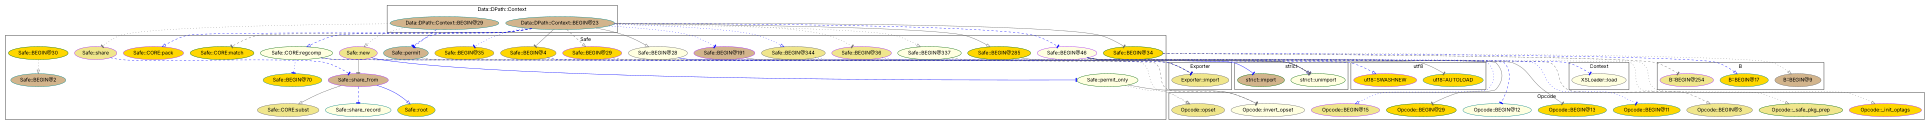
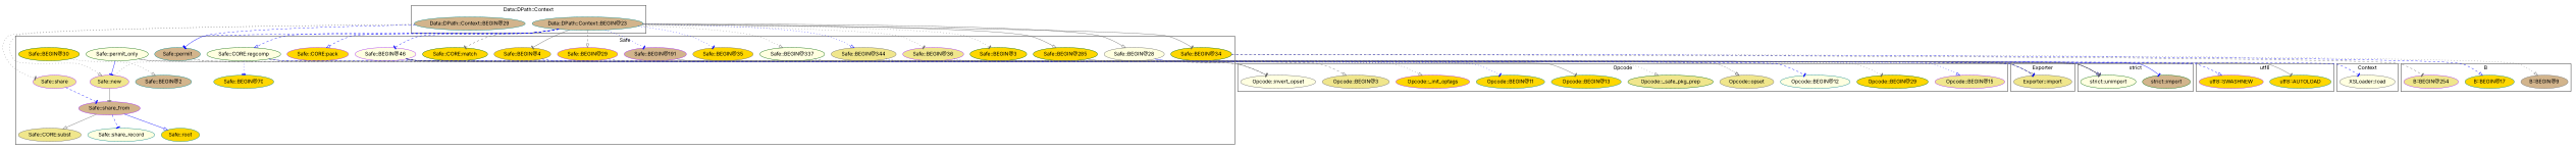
  digraph {
    fontname=Inter
    node [color=purple fillcolor=gold fontname=Inter style=filled]
    edge [arrowhead=tee color=gray40 fontname=Inter style=dashed]
    "Opcode::BEGIN@15" [fillcolor=khaki]
    "Opcode::BEGIN@29" [color=darkgreen]
    "Opcode::opset" [color=gray40 fillcolor=khaki]
    "Opcode::BEGIN@12" [color=teal fillcolor=lightyellow]
    "Opcode::_safe_pkg_prep" [color=darkgreen fillcolor=khaki]
    "Opcode::BEGIN@13" [color=teal]
    "Opcode::BEGIN@11" [color=teal]
    "Opcode::_init_optags"
    "Opcode::invert_opset" [color=gray40 fillcolor=lightyellow]
    "Opcode::BEGIN@3" [color=gray40 fillcolor=khaki]
    "Data::DPath::Context::BEGIN@29" [color=teal fillcolor=tan]
    "Data::DPath::Context::BEGIN@23" [color=teal fillcolor=tan]
    "Safe::permit" [color=teal fillcolor=tan]
    "Safe::BEGIN@70" [color=teal]
    "Safe::CORE:subst" [color=gray40 fillcolor=khaki]
    "Safe::BEGIN@29"
    "Safe::BEGIN@28" [color=gray40 fillcolor=lightyellow]
    "Safe::BEGIN@2" [color=teal fillcolor=tan]
    "Safe::CORE:match" [color=darkgreen]
    "Safe::CORE:regcomp" [color=darkgreen fillcolor=lightyellow]
    "Safe::CORE:pack"
    "Safe::BEGIN@36" [fillcolor=khaki]
    "Safe::share_from" [fillcolor=tan]
    "Safe::BEGIN@344" [color=gray40 fillcolor=khaki]
    "Safe::BEGIN@46" [fillcolor=lightyellow]
    "Safe::new" [fillcolor=khaki]
    "Safe::BEGIN@30" [color=darkgreen]
+   "Safe::BEGIN@3" [color=darkgreen]
    "Safe::BEGIN@34" [color=darkgreen]
    "Safe::share_record" [color=teal fillcolor=lightyellow]
    "Safe::BEGIN@4" [color=gray40]
    "Safe::BEGIN@337" [color=darkgreen fillcolor=lightyellow]
    "Safe::BEGIN@191" [fillcolor=tan]
    "Safe::root" [color=teal]
    "Safe::permit_only" [color=darkgreen fillcolor=lightyellow]
    "Safe::BEGIN@35" [color=gray40]
    "Safe::BEGIN@285" [color=darkgreen]
    "Safe::share" [fillcolor=khaki]
    "B::BEGIN@9" [color=gray40 fillcolor=tan]
    "B::BEGIN@17" [color=teal]
    "B::BEGIN@254" [fillcolor=khaki]
    "strict::import" [color=darkgreen fillcolor=tan]
    "strict::unimport" [color=darkgreen fillcolor=lightyellow]
    "XSLoader::load" [color=gray40 fillcolor=lightyellow]
    "Exporter::import" [color=gray40 fillcolor=khaki]
    "utf8::AUTOLOAD" [color=teal]
    "utf8::SWASHNEW"
    subgraph cluster_1 {
      label=Opcode
      "Opcode::BEGIN@15"
      "Opcode::BEGIN@29"
      "Opcode::opset"
      "Opcode::BEGIN@12"
      "Opcode::_safe_pkg_prep"
      "Opcode::BEGIN@13"
      "Opcode::BEGIN@11"
      "Opcode::_init_optags"
      "Opcode::invert_opset"
      "Opcode::BEGIN@3"
    }
    subgraph cluster_2 {
      label="Data::DPath::Context"
      "Data::DPath::Context::BEGIN@29"
      "Data::DPath::Context::BEGIN@23"
    }
    subgraph cluster_3 {
      label=Safe
      "Safe::permit"
      "Safe::BEGIN@70"
      "Safe::CORE:subst"
      "Safe::BEGIN@29"
      "Safe::BEGIN@28"
      "Safe::BEGIN@2"
      "Safe::CORE:match"
      "Safe::CORE:regcomp"
      "Safe::CORE:pack"
      "Safe::BEGIN@36"
      "Safe::share_from"
      "Safe::BEGIN@344"
      "Safe::BEGIN@46"
      "Safe::new"
      "Safe::BEGIN@30"
+     "Safe::BEGIN@3"
      "Safe::BEGIN@34"
      "Safe::share_record"
      "Safe::BEGIN@4"
      "Safe::BEGIN@337"
      "Safe::BEGIN@191"
      "Safe::root"
      "Safe::permit_only"
      "Safe::BEGIN@35"
      "Safe::BEGIN@285"
      "Safe::share"
    }
    subgraph cluster_4 {
      label=B
      "B::BEGIN@9"
      "B::BEGIN@17"
      "B::BEGIN@254"
    }
    subgraph cluster_5 {
      label="strict"
      "strict::import"
      "strict::unimport"
    }
    subgraph cluster_6 {
      label=Context
      "XSLoader::load"
    }
    subgraph cluster_7 {
      label=Exporter
      "Exporter::import"
    }
    subgraph cluster_8 {
      label=utf8
      "utf8::AUTOLOAD"
      "utf8::SWASHNEW"
    }
    "Data::DPath::Context::BEGIN@29" -> "Safe::permit" [color=blue]
    "Data::DPath::Context::BEGIN@29" -> "Safe::new" [arrowhead=onormal style=dotted]
    "Data::DPath::Context::BEGIN@29" -> "Safe::share" [style=dotted]
    "Data::DPath::Context::BEGIN@23" -> "Safe::permit" [color=blue]
    "Data::DPath::Context::BEGIN@23" -> "Safe::BEGIN@29" [arrowhead=onormal]
    "Data::DPath::Context::BEGIN@23" -> "Safe::BEGIN@28" [arrowhead=onormal style=solid]
    "Data::DPath::Context::BEGIN@23" -> "Safe::CORE:match"
    "Data::DPath::Context::BEGIN@23" -> "Safe::CORE:regcomp" [arrowhead=onormal color=blue]
    "Data::DPath::Context::BEGIN@23" -> "Safe::CORE:pack" [arrowhead=onormal color=blue]
    "Data::DPath::Context::BEGIN@23" -> "Safe::BEGIN@36" [style=dotted]
    "Data::DPath::Context::BEGIN@23" -> "Safe::BEGIN@344" [arrowhead=onormal color=blue style=dotted]
    "Data::DPath::Context::BEGIN@23" -> "Safe::BEGIN@46" [color=blue]
+   "Data::DPath::Context::BEGIN@23" -> "Safe::BEGIN@3" [style=dotted]
    "Data::DPath::Context::BEGIN@23" -> "Safe::BEGIN@34" [style=solid]
    "Data::DPath::Context::BEGIN@23" -> "Safe::BEGIN@4" [style=solid]
    "Data::DPath::Context::BEGIN@23" -> "Safe::BEGIN@337" [arrowhead=onormal style=dotted]
    "Data::DPath::Context::BEGIN@23" -> "Safe::BEGIN@191" [color=blue style=dotted]
    "Data::DPath::Context::BEGIN@23" -> "Safe::BEGIN@35" [color=blue style=dotted]
    "Data::DPath::Context::BEGIN@23" -> "Safe::BEGIN@285" [arrowhead=onormal style=solid]
    "Safe::permit" -> "Opcode::opset" [arrowhead=onormal style=dotted]
    "Safe::permit" -> "Opcode::invert_opset"
    "Safe::BEGIN@29" -> "Exporter::import"
    "Safe::BEGIN@28" -> "strict::import" [color=blue style=solid]
    "Safe::CORE:regcomp" -> "Safe::BEGIN@70" [color=blue style=dotted]
    "Safe::CORE:regcomp" -> "utf8::AUTOLOAD" [style=solid]
    "Safe::CORE:regcomp" -> "utf8::SWASHNEW" [arrowhead=onormal color=blue]
    "Safe::BEGIN@36" -> "strict::unimport" [arrowhead=onormal color=blue style=dotted]
    "Safe::share_from" -> "Safe::CORE:subst" [arrowhead=onormal style=solid]
    "Safe::share_from" -> "Safe::share_record" [color=blue]
    "Safe::share_from" -> "Safe::root" [arrowhead=onormal color=blue style=solid]
    "Safe::BEGIN@344" -> "strict::unimport" [color=blue style=dotted]
    "Safe::BEGIN@46" -> "Opcode::BEGIN@15" [arrowhead=onormal color=blue style=dotted]
-   "Safe::BEGIN@46" -> "Opcode::BEGIN@29" [style=solid]
+   "Safe::BEGIN@46" -> "Opcode::BEGIN@29" [style=dotted]
    "Safe::BEGIN@46" -> "Opcode::BEGIN@12" [color=blue]
    "Safe::BEGIN@46" -> "Opcode::BEGIN@13" [style=solid]
    "Safe::BEGIN@46" -> "Opcode::BEGIN@11" [color=blue style=dotted]
-   "Safe::BEGIN@34" -> "Opcode::_init_optags" [arrowhead=onormal style=dotted]
+   "Safe::BEGIN@46" -> "Opcode::_init_optags" [arrowhead=onormal style=dotted]
    "Safe::BEGIN@46" -> "Opcode::BEGIN@3" [arrowhead=onormal]
    "Safe::BEGIN@46" -> "XSLoader::load" [color=blue]
-   "Safe::BEGIN@46" -> "Exporter::import" [style=solid]
+   "Safe::BEGIN@46" -> "Exporter::import" [arrowhead=onormal style=solid]
    "Safe::new" -> "Opcode::_safe_pkg_prep" [arrowhead=onormal style=dotted]
    "Safe::new" -> "Safe::share_from" [style=solid]
-   "Safe::new" -> "Safe::permit_only" [color=blue style=solid]
+   "Safe::permit_only" -> "Safe::new" [color=blue style=solid]
    "Safe::BEGIN@30" -> "Safe::BEGIN@2" [arrowhead=onormal style=dotted]
    "Safe::BEGIN@34" -> "B::BEGIN@9" [arrowhead=onormal style=dotted]
    "Safe::BEGIN@34" -> "B::BEGIN@17" [arrowhead=onormal color=blue]
    "Safe::BEGIN@34" -> "B::BEGIN@254"
    "Safe::BEGIN@4" -> "Exporter::import" [color=blue]
    "Safe::BEGIN@337" -> "strict::unimport" [arrowhead=onormal]
    "Safe::BEGIN@191" -> "strict::unimport" [style=solid]
    "Safe::permit_only" -> "Opcode::opset" [arrowhead=onormal style=dotted]
    "Safe::permit_only" -> "Opcode::invert_opset" [style=solid]
    "Safe::BEGIN@285" -> "strict::unimport" [style=solid]
    "Safe::share" -> "Safe::share_from" [color=blue]
  }
